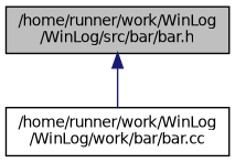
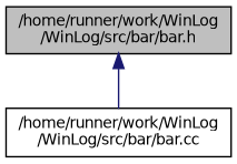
  digraph {
    node [color=black fontname=Helvetica fontsize=10 shape=record style=filled]
    n1 [fillcolor=grey75 fontcolor=black height=0.2 label="/home/runner/work/WinLog\l/WinLog/src/bar/bar.h" width=0.4]
-   n2 [fillcolor=white height=0.2 label="/home/runner/work/WinLog\l/WinLog/work/bar/bar.cc" width=0.4]
+   n2 [fillcolor=white height=0.2 label="/home/runner/work/WinLog\l/WinLog/src/bar/bar.cc" width=0.4]
    n1 -> n2 [color=midnightblue dir=back fontname=Helvetica fontsize=10 labelfontname=Helvetica labelfontsize=10 style=solid]
  }
